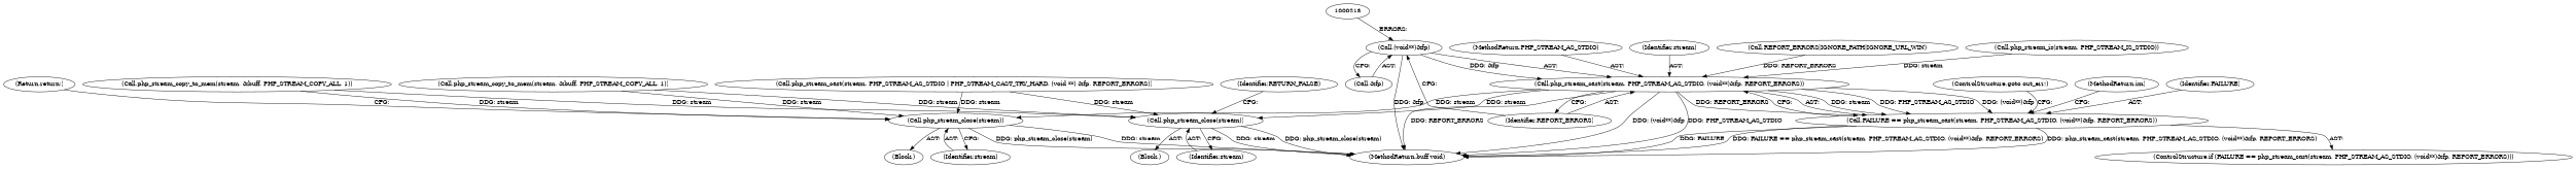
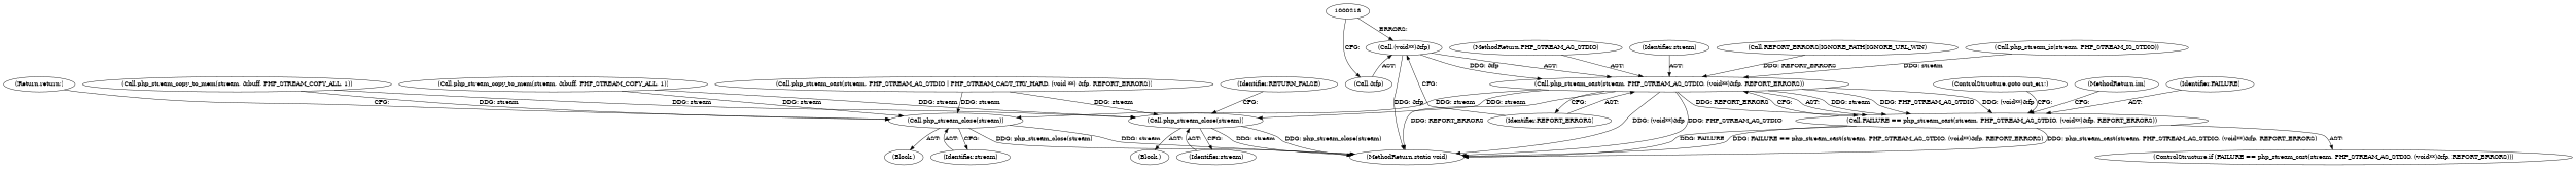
  digraph {
    n1 [label="(Call,(void**)&fp)"]
    n2 [label="(Call,php_stream_cast(stream, PHP_STREAM_AS_STDIO, (void**)&fp, REPORT_ERRORS))"]
    n3 [label="(Call,&fp)"]
-   n4 [label="(MethodReturn,buff void)"]
+   n4 [label="(MethodReturn,static void)"]
    n5 [label="(Call,FAILURE == php_stream_cast(stream, PHP_STREAM_AS_STDIO, (void**)&fp, REPORT_ERRORS))"]
    n6 [label="(Call,php_stream_close(stream))"]
    n7 [label="(Call,php_stream_close(stream))"]
    n8 [label="(Identifier,REPORT_ERRORS)"]
    n9 [label="(ControlStructure,if (FAILURE == php_stream_cast(stream, PHP_STREAM_AS_STDIO, (void**)&fp, REPORT_ERRORS)))"]
    n10 [label="(Identifier,stream)"]
    n11 [label="(Block,)"]
    n12 [label="(Block,)"]
    n13 [label="(Identifier,stream)"]
    n14 [label="(Identifier,stream)"]
    n15 [label="(MethodReturn,PHP_STREAM_AS_STDIO)"]
    n16 [label="(Identifier,FAILURE)"]
    n17 [label="(ControlStructure,goto out_err;)"]
    n18 [label="(Call,REPORT_ERRORS|IGNORE_PATH|IGNORE_URL_WIN)"]
    n19 [label="(Call,php_stream_is(stream, PHP_STREAM_IS_STDIO))"]
    n20 [label="(Call,php_stream_copy_to_mem(stream, &buff, PHP_STREAM_COPY_ALL, 1))"]
    n21 [label="(Call,php_stream_copy_to_mem(stream, &buff, PHP_STREAM_COPY_ALL, 1))"]
    n22 [label="(Call,php_stream_cast(stream, PHP_STREAM_AS_STDIO | PHP_STREAM_CAST_TRY_HARD, (void **) &fp, REPORT_ERRORS))"]
    n23 [label="(Return,return;)"]
    n24 [label="(Identifier,RETURN_FALSE)"]
    n25 [label="(MethodReturn,im)"]
    1000213
    n1 -> n2 [label="AST: "]
    n1 -> n2 [label="DDG: &fp"]
-   n1 -> n3 [label="CFG: "]
+   1000213 -> n3 [label="CFG: "]
    n1 -> n4 [label="DDG: &fp"]
    n2 -> n4 [label="DDG: REPORT_ERRORS"]
    n2 -> n4 [label="DDG: (void**)&fp"]
    n2 -> n4 [label="DDG: PHP_STREAM_AS_STDIO"]
    n2 -> n5 [label="AST: "]
    n2 -> n5 [label="DDG: stream"]
    n2 -> n5 [label="DDG: PHP_STREAM_AS_STDIO"]
    n2 -> n5 [label="DDG: (void**)&fp"]
    n2 -> n5 [label="DDG: REPORT_ERRORS"]
    n2 -> n6 [label="DDG: stream"]
    n2 -> n7 [label="DDG: stream"]
    n2 -> n8 [label="CFG: "]
    n3 -> n1 [label="AST: "]
    n5 -> n2 [label="CFG: "]
    n5 -> n4 [label="DDG: php_stream_cast(stream, PHP_STREAM_AS_STDIO, (void**)&fp, REPORT_ERRORS)"]
    n5 -> n4 [label="DDG: FAILURE"]
    n5 -> n4 [label="DDG: FAILURE == php_stream_cast(stream, PHP_STREAM_AS_STDIO, (void**)&fp, REPORT_ERRORS)"]
    n5 -> n9 [label="AST: "]
    n6 -> n4 [label="DDG: stream"]
    n6 -> n4 [label="DDG: php_stream_close(stream)"]
    n6 -> n10 [label="CFG: "]
    n6 -> n11 [label="AST: "]
    n7 -> n4 [label="DDG: stream"]
    n7 -> n4 [label="DDG: php_stream_close(stream)"]
    n7 -> n12 [label="AST: "]
    n7 -> n13 [label="CFG: "]
    n8 -> n1 [label="CFG: "]
    n8 -> n2 [label="AST: "]
    n10 -> n6 [label="AST: "]
    n13 -> n7 [label="AST: "]
    n14 -> n2 [label="AST: "]
    n15 -> n2 [label="AST: "]
    n16 -> n5 [label="AST: "]
    n17 -> n5 [label="CFG: "]
    n18 -> n2 [label="DDG: REPORT_ERRORS"]
    n19 -> n2 [label="DDG: stream"]
    n20 -> n6 [label="DDG: stream"]
    n20 -> n7 [label="DDG: stream"]
    n21 -> n6 [label="DDG: stream"]
    n21 -> n7 [label="DDG: stream"]
    n22 -> n6 [label="DDG: stream"]
    n22 -> n7 [label="DDG: stream"]
    n23 -> n6 [label="CFG: "]
    n24 -> n7 [label="CFG: "]
    n25 -> n5 [label="CFG: "]
    1000213 -> n1 [label="ERRORS: "]
  }
